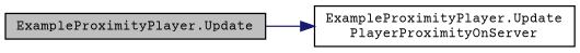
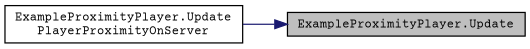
  digraph {
    rankdir=LR
    fontname="Courier Prime"
    node [color=black fontname="Courier Prime" fontsize=10 shape=record style=filled]
    n1 [fillcolor=grey75 fontcolor=black height=0.2 label="ExampleProximityPlayer.Update" width=0.4]
    n2 [fillcolor=white height=0.2 label="ExampleProximityPlayer.Update\lPlayerProximityOnServer" width=0.4]
-   n1 -> n2 [color=midnightblue fontname="Courier Prime" fontsize=10 labelfontname=Helvetica labelfontsize=10 style=solid]
+   n2 -> n1 [color=midnightblue fontname="Courier Prime" fontsize=10 labelfontname=Helvetica labelfontsize=10 style=solid]
  }
